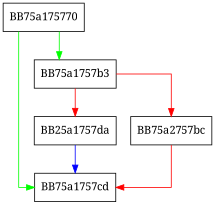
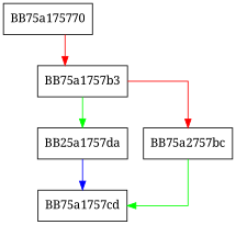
  digraph {
    fontname="Noto Serif"
    splines=ortho
    node [fontname="Noto Serif" shape=box]
    edge [color=red fontname="Noto Serif"]
    BB75a175770
    BB75a1757cd
    BB75a1757b3
    n4 [label=BB25a1757da]
    n5 [label=BB75a2757bc]
-   BB75a175770 -> BB75a1757cd [color=green]
-   BB75a175770 -> BB75a1757b3 [color=green]
-   BB75a1757b3 -> n4
+   BB75a175770 -> BB75a1757b3
+   BB75a1757b3 -> n4 [color=green]
    BB75a1757b3 -> n5
    n4 -> BB75a1757cd [color=blue]
-   n5 -> BB75a1757cd
+   n5 -> BB75a1757cd [color=green]
  }
